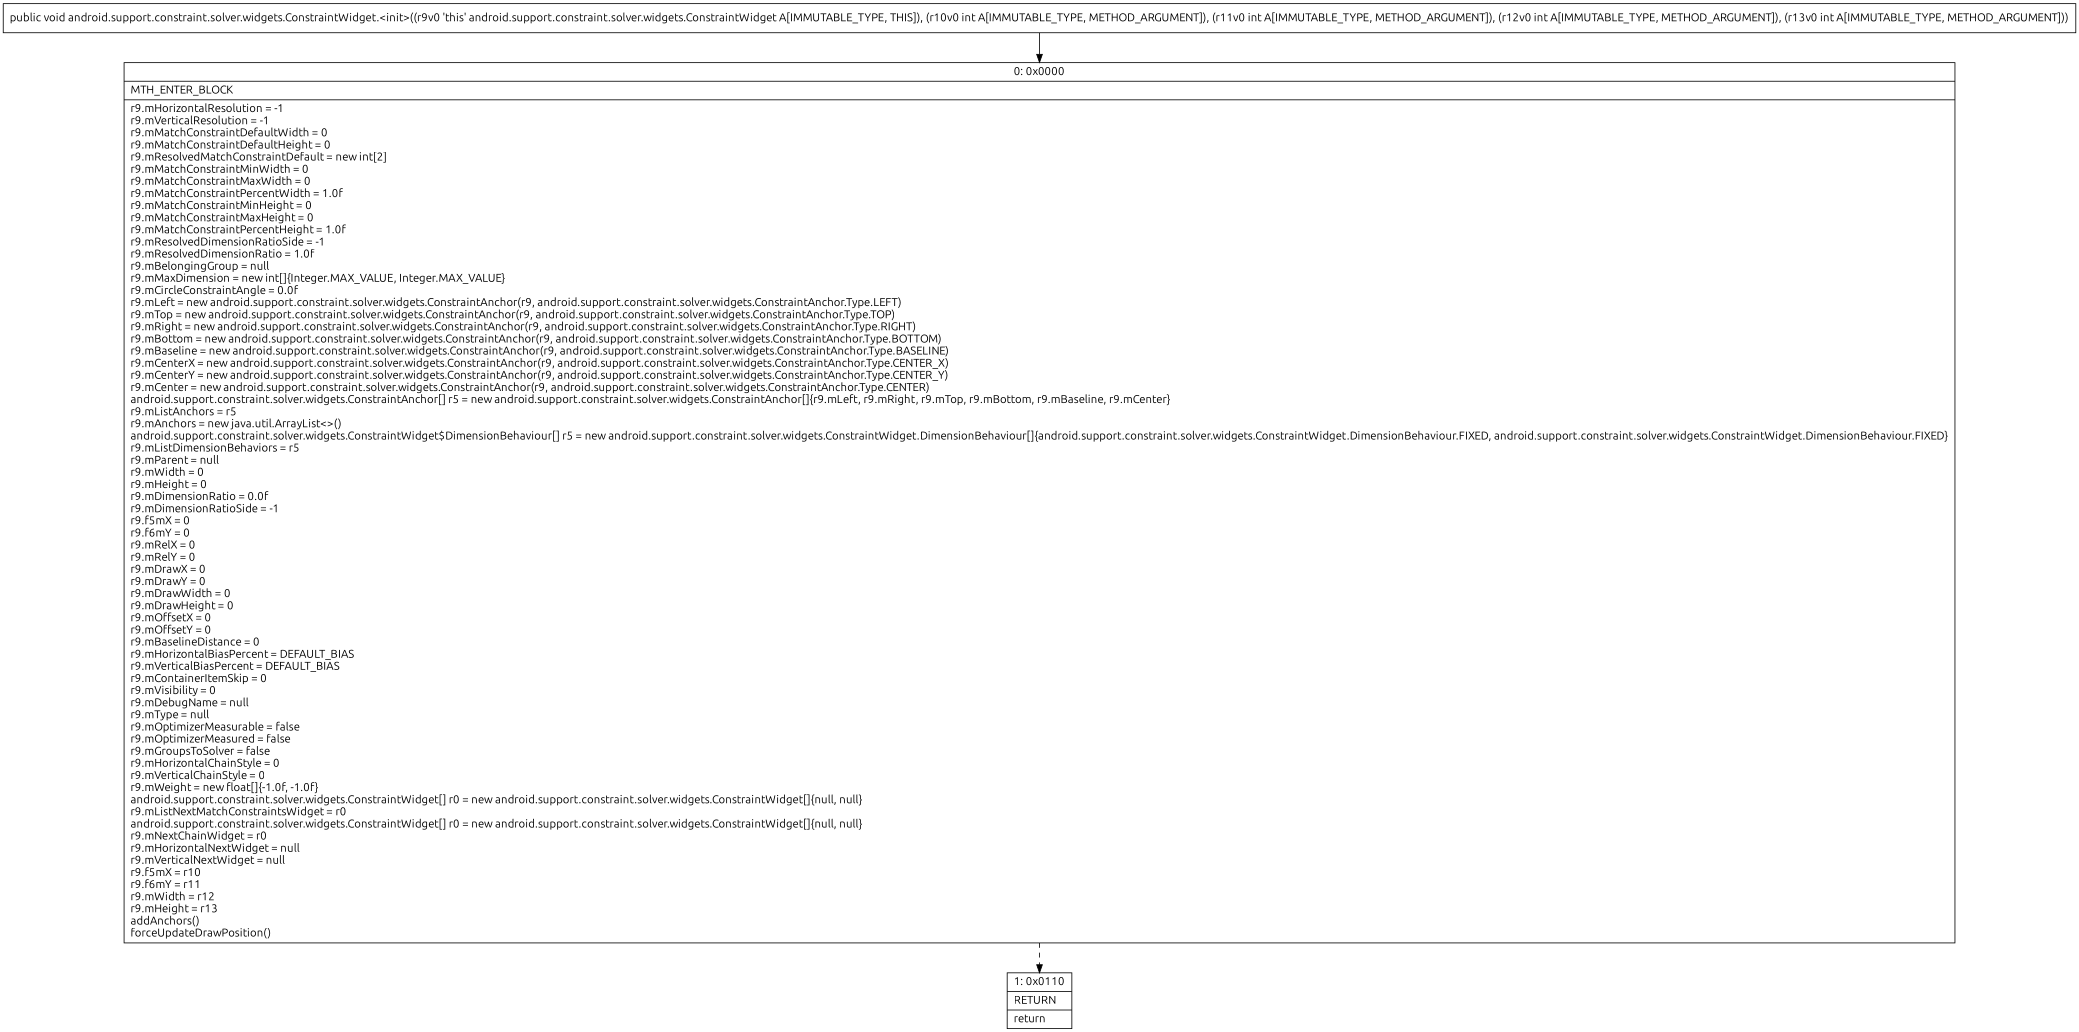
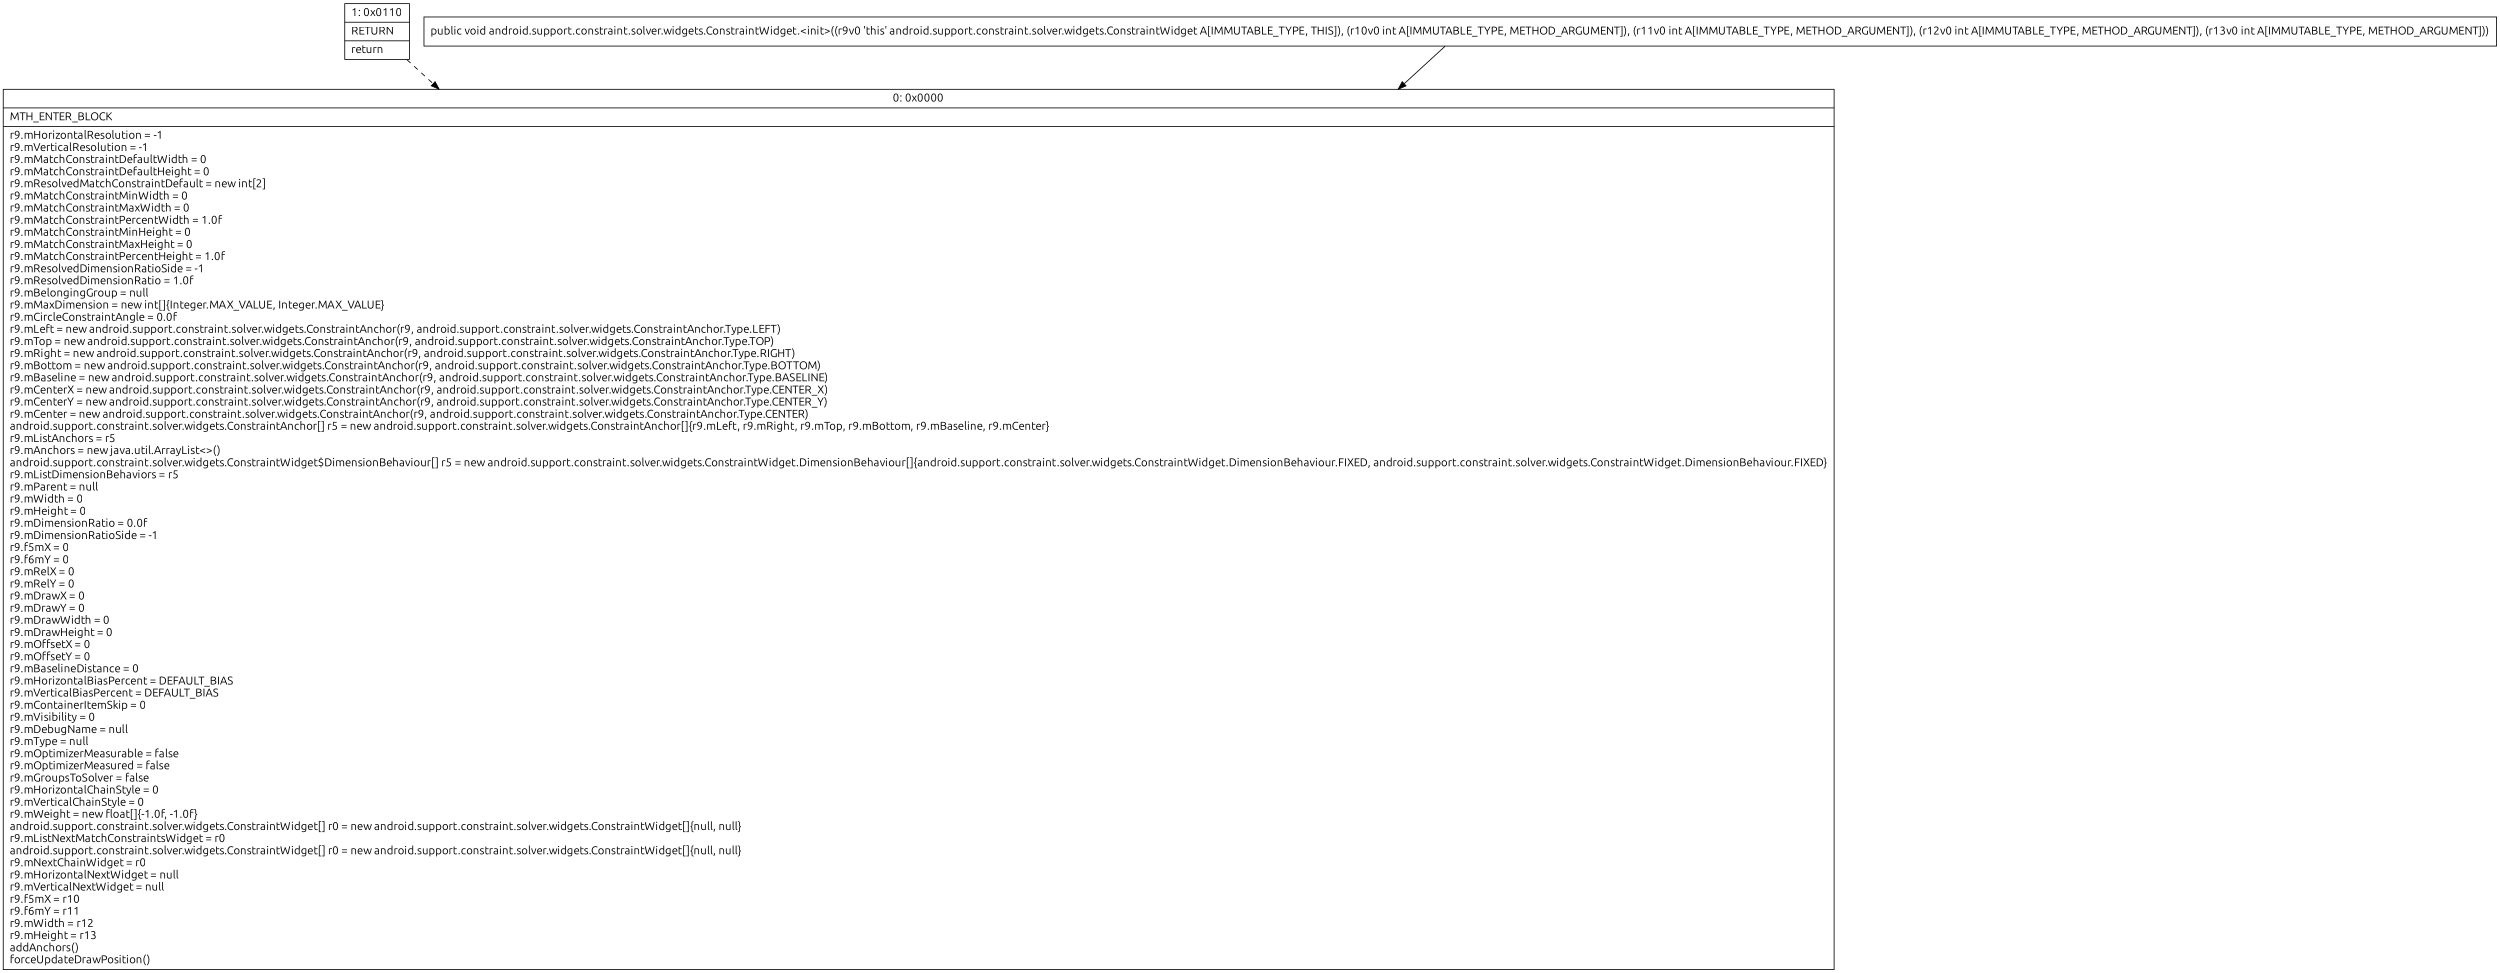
  digraph {
    fontname=Ubuntu
    node [shape=record fontname=Ubuntu]
    edge [fontname=Ubuntu]
    n1 [label="{0\:\ 0x0000|MTH_ENTER_BLOCK\l|r9.mHorizontalResolution = \-1\lr9.mVerticalResolution = \-1\lr9.mMatchConstraintDefaultWidth = 0\lr9.mMatchConstraintDefaultHeight = 0\lr9.mResolvedMatchConstraintDefault = new int[2]\lr9.mMatchConstraintMinWidth = 0\lr9.mMatchConstraintMaxWidth = 0\lr9.mMatchConstraintPercentWidth = 1.0f\lr9.mMatchConstraintMinHeight = 0\lr9.mMatchConstraintMaxHeight = 0\lr9.mMatchConstraintPercentHeight = 1.0f\lr9.mResolvedDimensionRatioSide = \-1\lr9.mResolvedDimensionRatio = 1.0f\lr9.mBelongingGroup = null\lr9.mMaxDimension = new int[]\{Integer.MAX_VALUE, Integer.MAX_VALUE\}\lr9.mCircleConstraintAngle = 0.0f\lr9.mLeft = new android.support.constraint.solver.widgets.ConstraintAnchor(r9, android.support.constraint.solver.widgets.ConstraintAnchor.Type.LEFT)\lr9.mTop = new android.support.constraint.solver.widgets.ConstraintAnchor(r9, android.support.constraint.solver.widgets.ConstraintAnchor.Type.TOP)\lr9.mRight = new android.support.constraint.solver.widgets.ConstraintAnchor(r9, android.support.constraint.solver.widgets.ConstraintAnchor.Type.RIGHT)\lr9.mBottom = new android.support.constraint.solver.widgets.ConstraintAnchor(r9, android.support.constraint.solver.widgets.ConstraintAnchor.Type.BOTTOM)\lr9.mBaseline = new android.support.constraint.solver.widgets.ConstraintAnchor(r9, android.support.constraint.solver.widgets.ConstraintAnchor.Type.BASELINE)\lr9.mCenterX = new android.support.constraint.solver.widgets.ConstraintAnchor(r9, android.support.constraint.solver.widgets.ConstraintAnchor.Type.CENTER_X)\lr9.mCenterY = new android.support.constraint.solver.widgets.ConstraintAnchor(r9, android.support.constraint.solver.widgets.ConstraintAnchor.Type.CENTER_Y)\lr9.mCenter = new android.support.constraint.solver.widgets.ConstraintAnchor(r9, android.support.constraint.solver.widgets.ConstraintAnchor.Type.CENTER)\landroid.support.constraint.solver.widgets.ConstraintAnchor[] r5 = new android.support.constraint.solver.widgets.ConstraintAnchor[]\{r9.mLeft, r9.mRight, r9.mTop, r9.mBottom, r9.mBaseline, r9.mCenter\}\lr9.mListAnchors = r5\lr9.mAnchors = new java.util.ArrayList\<\>()\landroid.support.constraint.solver.widgets.ConstraintWidget$DimensionBehaviour[] r5 = new android.support.constraint.solver.widgets.ConstraintWidget.DimensionBehaviour[]\{android.support.constraint.solver.widgets.ConstraintWidget.DimensionBehaviour.FIXED, android.support.constraint.solver.widgets.ConstraintWidget.DimensionBehaviour.FIXED\}\lr9.mListDimensionBehaviors = r5\lr9.mParent = null\lr9.mWidth = 0\lr9.mHeight = 0\lr9.mDimensionRatio = 0.0f\lr9.mDimensionRatioSide = \-1\lr9.f5mX = 0\lr9.f6mY = 0\lr9.mRelX = 0\lr9.mRelY = 0\lr9.mDrawX = 0\lr9.mDrawY = 0\lr9.mDrawWidth = 0\lr9.mDrawHeight = 0\lr9.mOffsetX = 0\lr9.mOffsetY = 0\lr9.mBaselineDistance = 0\lr9.mHorizontalBiasPercent = DEFAULT_BIAS\lr9.mVerticalBiasPercent = DEFAULT_BIAS\lr9.mContainerItemSkip = 0\lr9.mVisibility = 0\lr9.mDebugName = null\lr9.mType = null\lr9.mOptimizerMeasurable = false\lr9.mOptimizerMeasured = false\lr9.mGroupsToSolver = false\lr9.mHorizontalChainStyle = 0\lr9.mVerticalChainStyle = 0\lr9.mWeight = new float[]\{\-1.0f, \-1.0f\}\landroid.support.constraint.solver.widgets.ConstraintWidget[] r0 = new android.support.constraint.solver.widgets.ConstraintWidget[]\{null, null\}\lr9.mListNextMatchConstraintsWidget = r0\landroid.support.constraint.solver.widgets.ConstraintWidget[] r0 = new android.support.constraint.solver.widgets.ConstraintWidget[]\{null, null\}\lr9.mNextChainWidget = r0\lr9.mHorizontalNextWidget = null\lr9.mVerticalNextWidget = null\lr9.f5mX = r10\lr9.f6mY = r11\lr9.mWidth = r12\lr9.mHeight = r13\laddAnchors()\lforceUpdateDrawPosition()\l}"]
    n2 [label="{1\:\ 0x0110|RETURN\l|return\l}"]
    n3 [label="{public void android.support.constraint.solver.widgets.ConstraintWidget.\<init\>((r9v0 'this' android.support.constraint.solver.widgets.ConstraintWidget A[IMMUTABLE_TYPE, THIS]), (r10v0 int A[IMMUTABLE_TYPE, METHOD_ARGUMENT]), (r11v0 int A[IMMUTABLE_TYPE, METHOD_ARGUMENT]), (r12v0 int A[IMMUTABLE_TYPE, METHOD_ARGUMENT]), (r13v0 int A[IMMUTABLE_TYPE, METHOD_ARGUMENT])) }"]
-   n1 -> n2 [style=dashed]
+   n2 -> n1 [style=dashed]
    n3 -> n1 [style=solid]
  }
